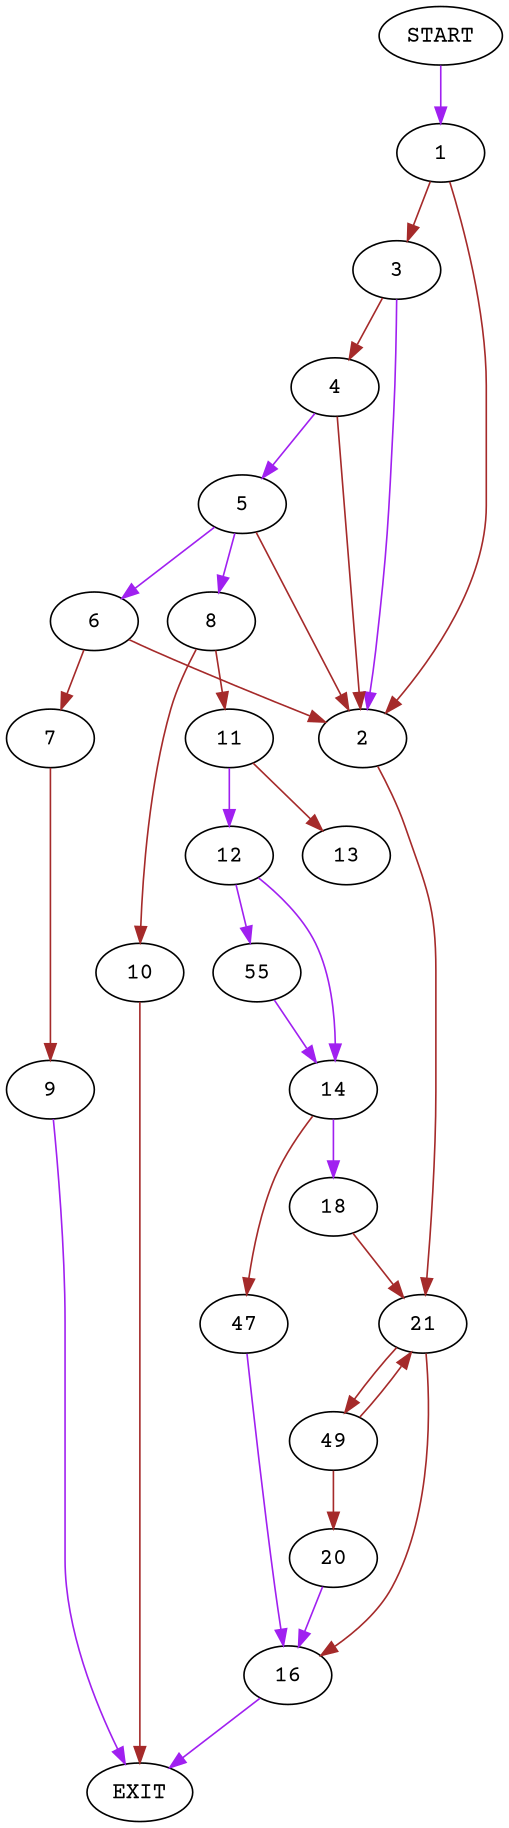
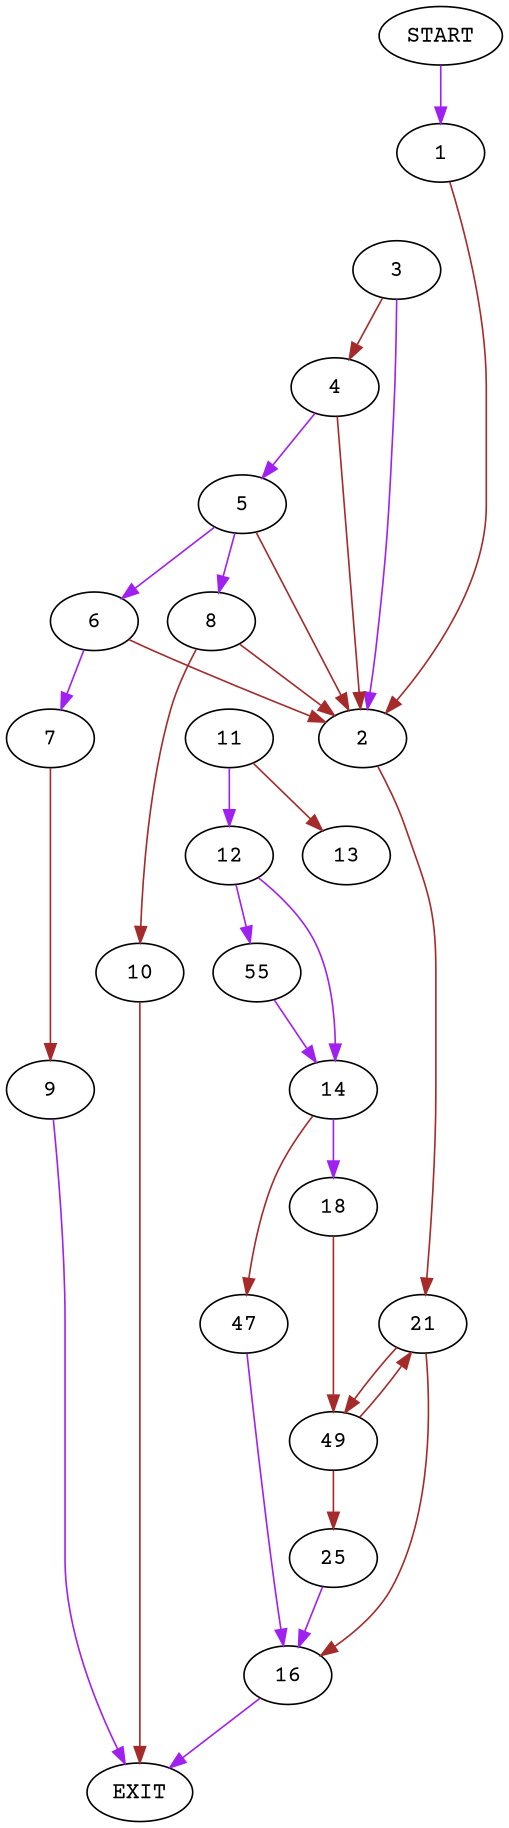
  digraph {
    fontname="Courier Prime"
    node [fontname="Courier Prime"]
    edge [color=brown fontname="Courier Prime"]
    n1 [label=START]
    1
    2
    3
    n5 [label=EXIT]
    21
    4
    5
    6
    8
    7
    9
    10
    11
    12
    13
    14
    n18 [label=55]
    n19 [label=47]
    18
    16
    n22 [label=49]
-   20
+   20 [label=25]
    n1 -> 1 [color=purple]
    1 -> 2
-   1 -> 3
    2 -> 21
    3 -> 2 [color=purple]
    3 -> 4
    21 -> 16
    21 -> n22
    4 -> 2
    4 -> 5 [color=purple]
    5 -> 2
    5 -> 6 [color=purple]
    5 -> 8 [color=purple]
    6 -> 2
-   6 -> 7
+   6 -> 7 [color=purple]
    8 -> 10
-   8 -> 11
+   8 -> 2
    7 -> 9
    9 -> n5 [color=purple]
    10 -> n5
    11 -> 12 [color=purple]
    11 -> 13
    12 -> 14 [color=purple]
    12 -> n18 [color=purple]
    14 -> n19
    14 -> 18 [color=purple]
    n18 -> 14 [color=purple]
    n19 -> 16 [color=purple]
-   18 -> 21
+   18 -> n22
    16 -> n5 [color=purple]
    n22 -> 21
    n22 -> 20
    20 -> 16 [color=purple]
  }
